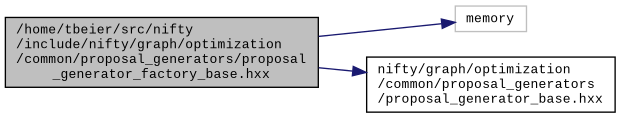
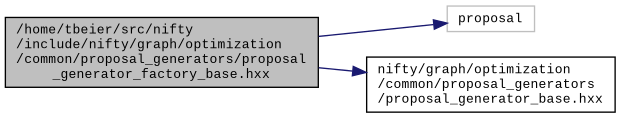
  digraph {
    rankdir=LR
    fontname="Liberation Mono"
    node [color=black fillcolor=white fontname="Liberation Mono" fontsize=10 shape=record style=filled]
    edge [color=midnightblue fontname="Liberation Mono" fontsize=10 labelfontname=Helvetica labelfontsize=10 style=solid]
    n1 [fillcolor=grey75 fontcolor=black height=0.2 label="/home/tbeier/src/nifty\l/include/nifty/graph/optimization\l/common/proposal_generators/proposal\l_generator_factory_base.hxx" width=0.4]
-   n2 [color=grey75 height=0.2 label=memory width=0.4]
+   n2 [color=grey75 height=0.2 label=proposal width=0.4]
    n3 [height=0.2 label="nifty/graph/optimization\l/common/proposal_generators\l/proposal_generator_base.hxx" width=0.4]
    n1 -> n2
    n1 -> n3
  }
